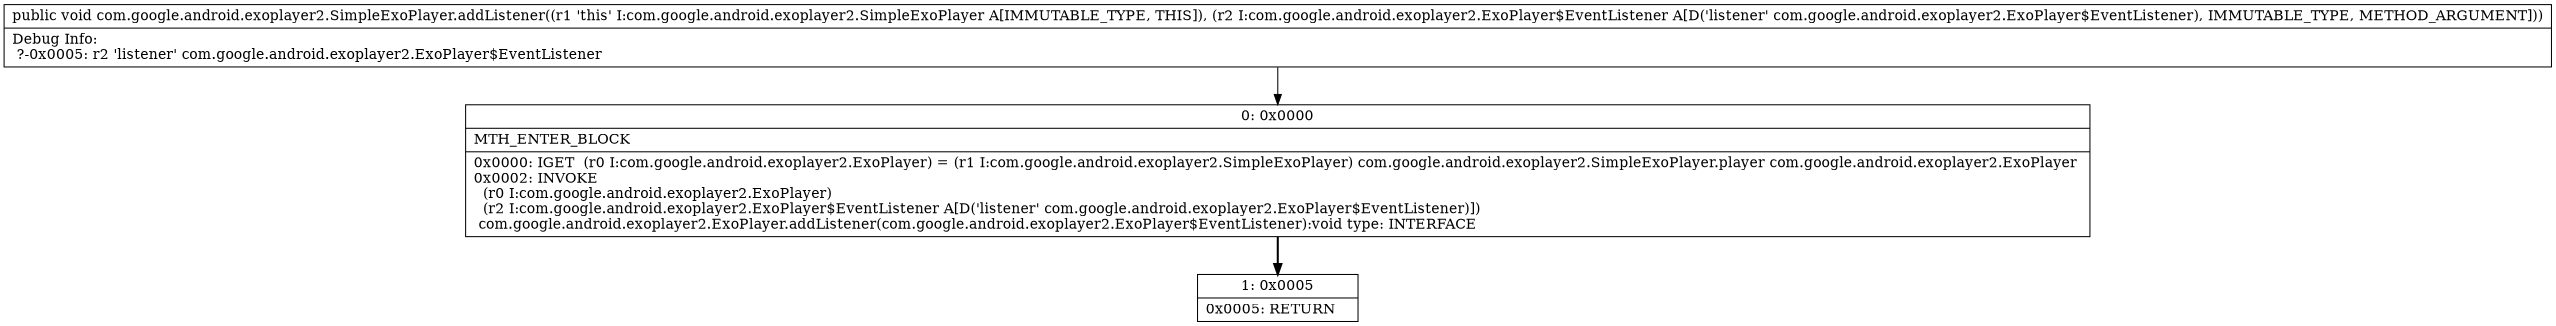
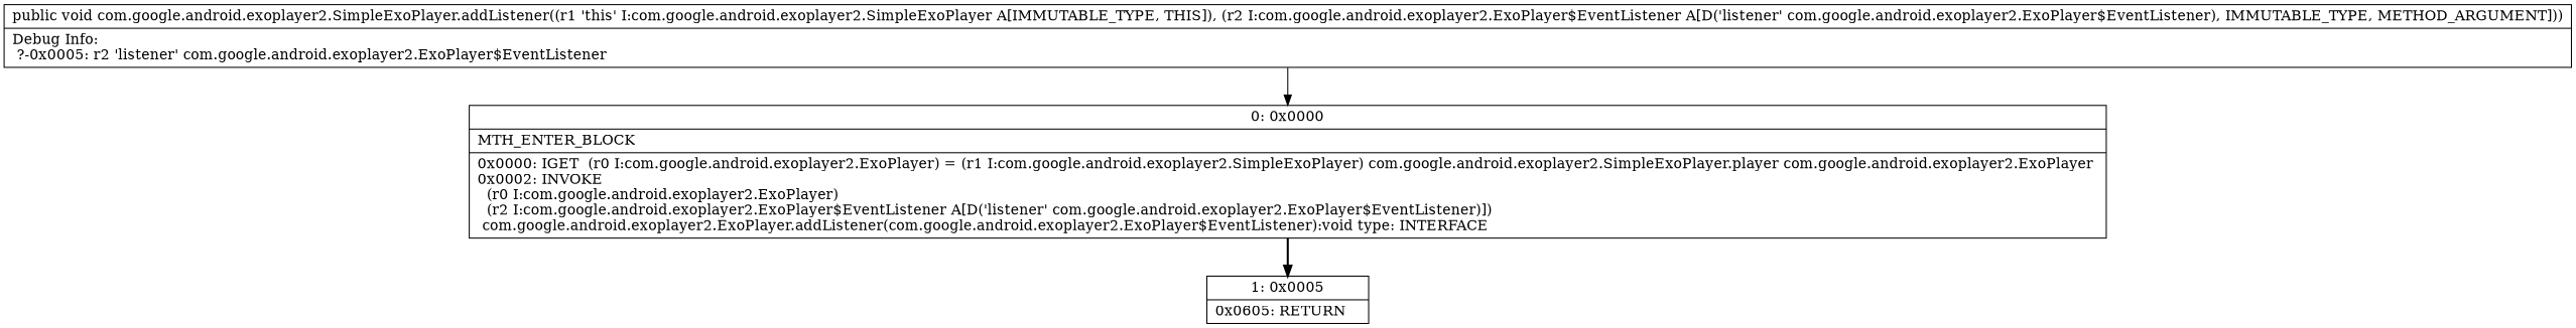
  digraph {
    node [shape=record]
    n1 [label="{0\:\ 0x0000|MTH_ENTER_BLOCK\l|0x0000: IGET  (r0 I:com.google.android.exoplayer2.ExoPlayer) = (r1 I:com.google.android.exoplayer2.SimpleExoPlayer) com.google.android.exoplayer2.SimpleExoPlayer.player com.google.android.exoplayer2.ExoPlayer \l0x0002: INVOKE  \l  (r0 I:com.google.android.exoplayer2.ExoPlayer)\l  (r2 I:com.google.android.exoplayer2.ExoPlayer$EventListener A[D('listener' com.google.android.exoplayer2.ExoPlayer$EventListener)])\l com.google.android.exoplayer2.ExoPlayer.addListener(com.google.android.exoplayer2.ExoPlayer$EventListener):void type: INTERFACE \l}"]
-   n2 [label="{1\:\ 0x0005|0x0005: RETURN   \l}"]
+   n2 [label="{1\:\ 0x0005|0x0605: RETURN   \l}"]
    n3 [label="{public void com.google.android.exoplayer2.SimpleExoPlayer.addListener((r1 'this' I:com.google.android.exoplayer2.SimpleExoPlayer A[IMMUTABLE_TYPE, THIS]), (r2 I:com.google.android.exoplayer2.ExoPlayer$EventListener A[D('listener' com.google.android.exoplayer2.ExoPlayer$EventListener), IMMUTABLE_TYPE, METHOD_ARGUMENT]))  | Debug Info:\l  ?\-0x0005: r2 'listener' com.google.android.exoplayer2.ExoPlayer$EventListener\l}"]
    n1 -> n2 [style=bold]
    n3 -> n1 [style=solid]
  }
